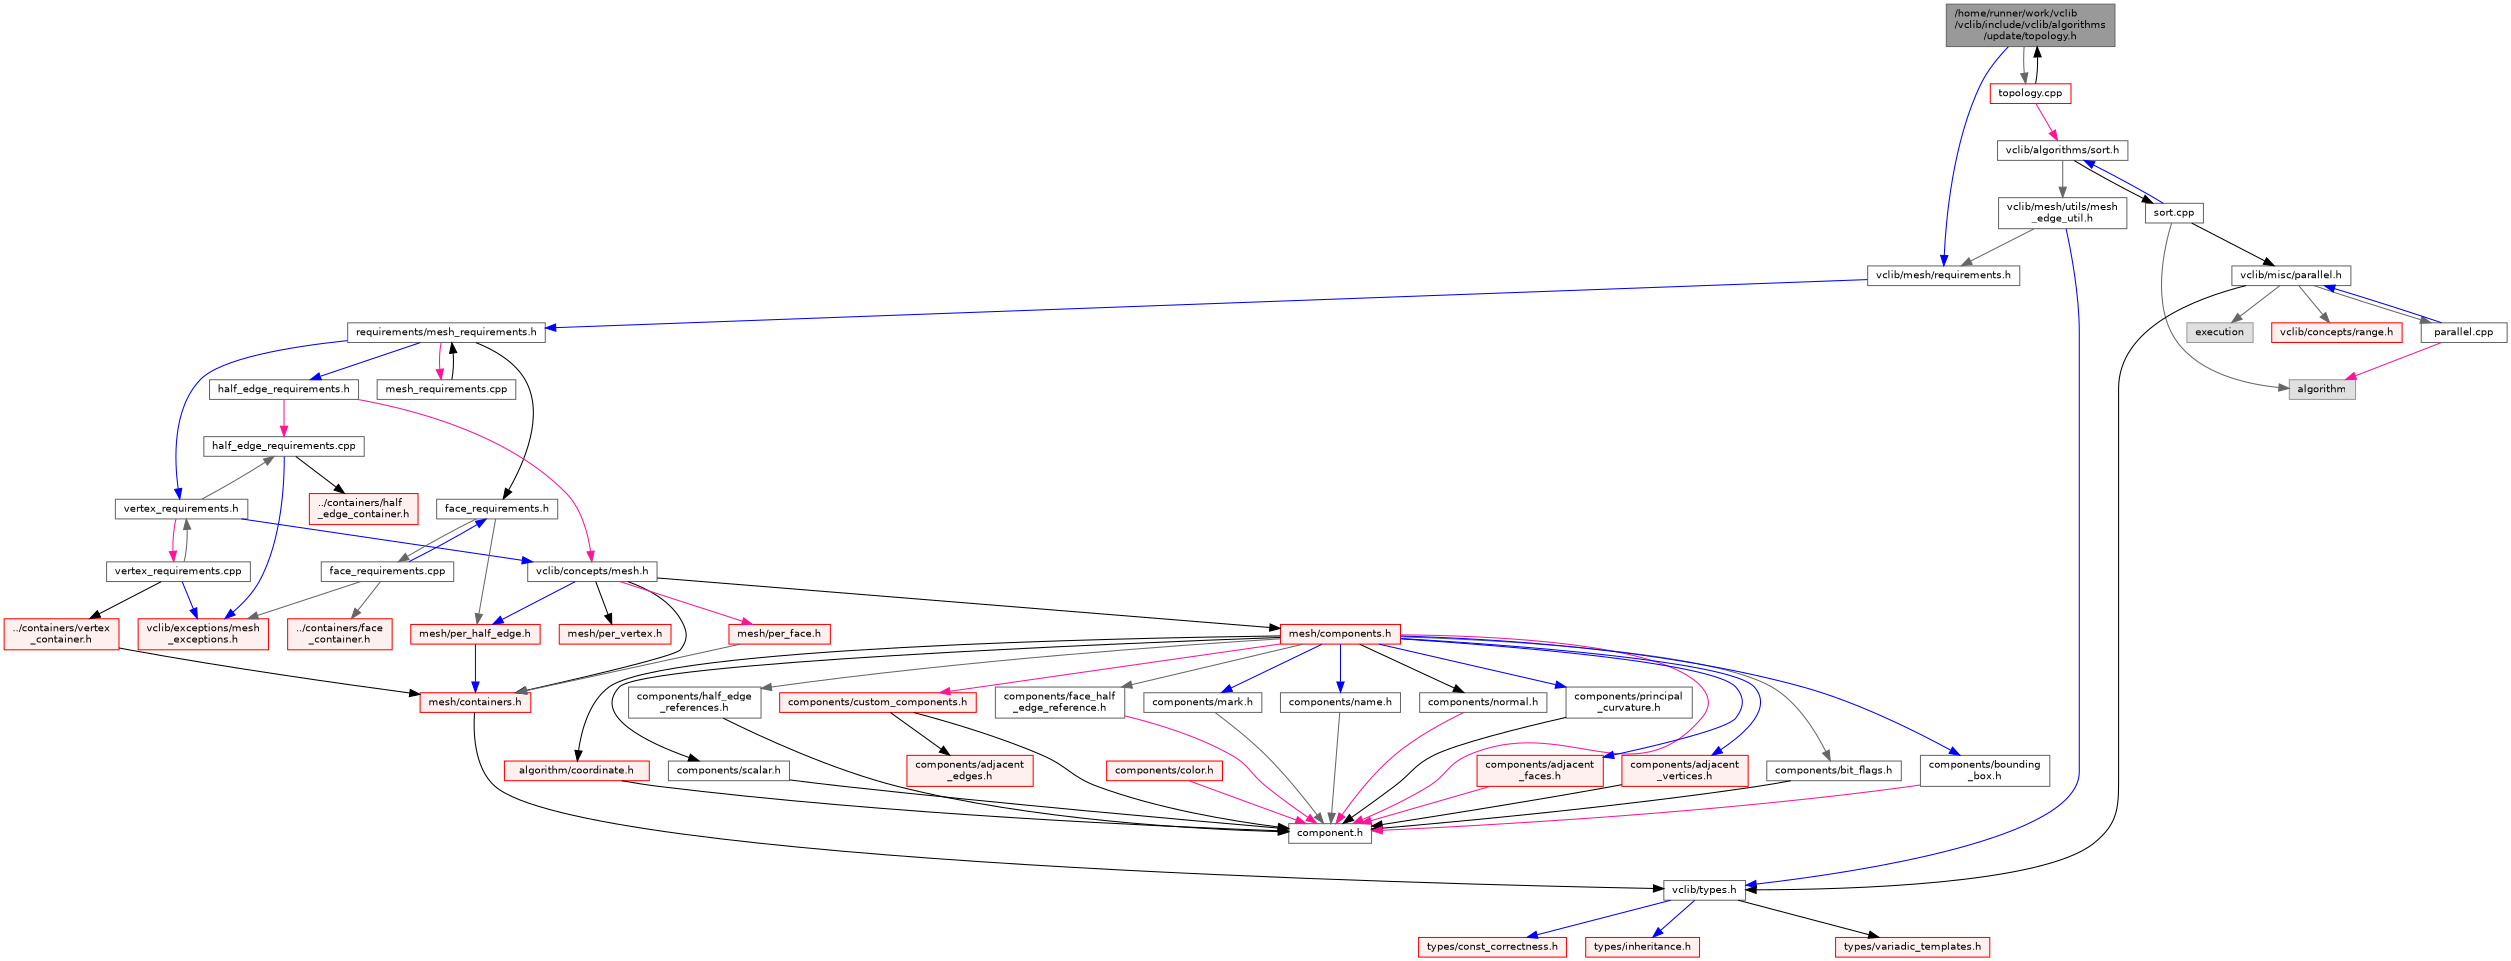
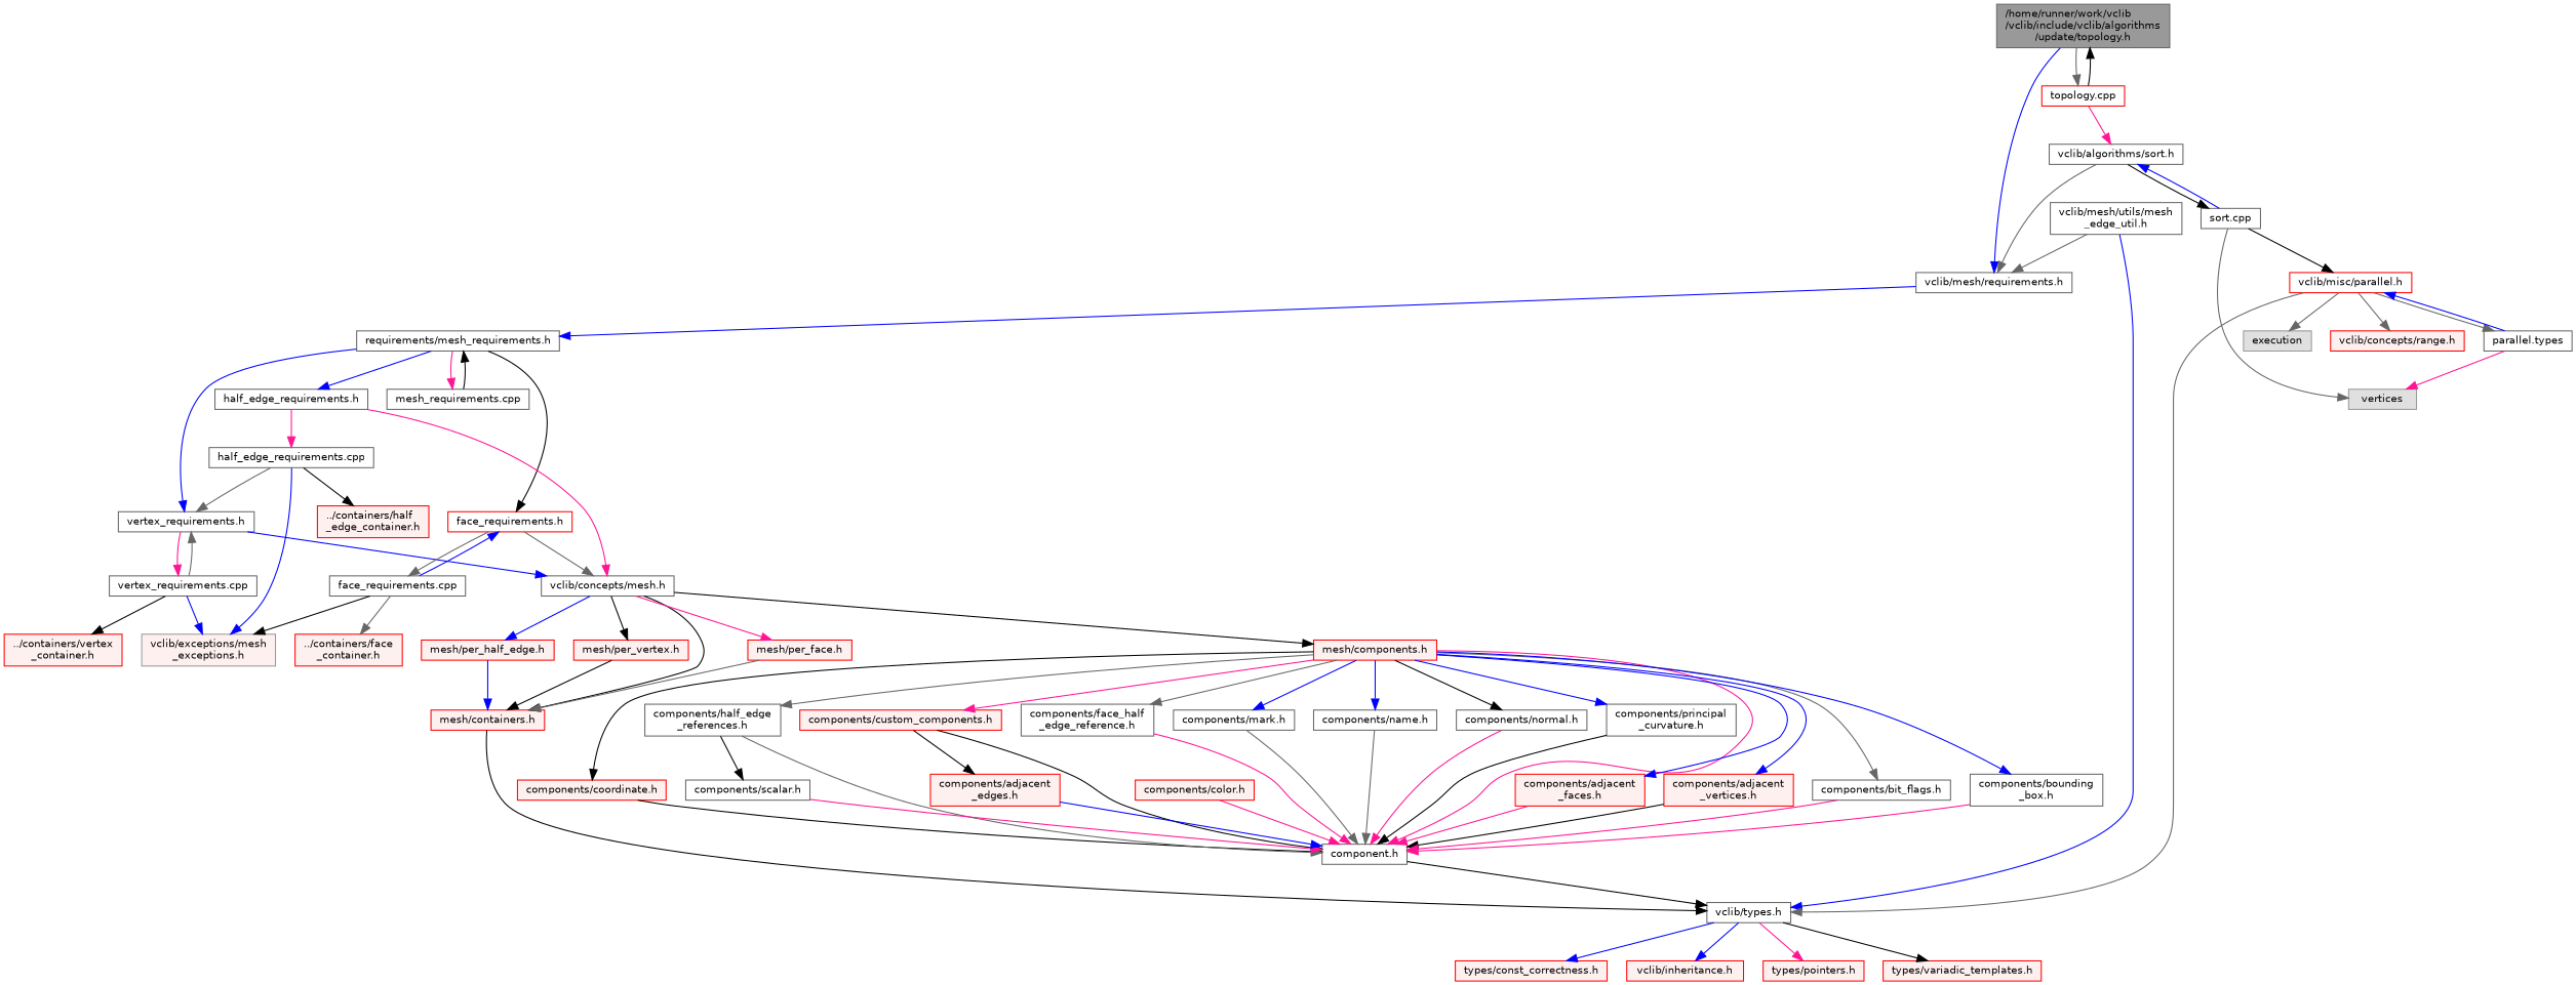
  digraph {
    node [color=grey40 fillcolor=white fontname=Helvetica fontsize=10 shape=box style=filled]
    edge [color=black fontname=Helvetica fontsize=10 labelfontname=Helvetica labelfontsize=10 style=solid]
    n1 [color=gray40 fillcolor=grey60 fontcolor=black height=0.2 label="/home/runner/work/vclib\l/vclib/include/vclib/algorithms\l/update/topology.h" width=0.4]
    n2 [height=0.2 label="vclib/mesh/requirements.h" width=0.4]
    n3 [color=red height=0.2 label="topology.cpp" width=0.4]
    n4 [height=0.2 label="requirements/mesh_requirements.h" width=0.4]
    n5 [height=0.2 label="vclib/algorithms/sort.h" width=0.4]
    n6 [height=0.2 label="half_edge_requirements.h" width=0.4]
    n7 [height=0.2 label="vertex_requirements.h" width=0.4]
-   n8 [height=0.2 label="face_requirements.h" width=0.4]
+   n8 [color=red height=0.2 label="face_requirements.h" width=0.4]
    n9 [height=0.2 label="mesh_requirements.cpp" width=0.4]
    n10 [height=0.2 label="vclib/concepts/mesh.h" width=0.4]
    n11 [height=0.2 label="half_edge_requirements.cpp" width=0.4]
    n12 [height=0.2 label="vertex_requirements.cpp" width=0.4]
    n13 [height=0.2 label="face_requirements.cpp" width=0.4]
    n14 [color=red fillcolor="#FFF0F0" height=0.2 label="mesh/components.h" width=0.4]
    n15 [color=red fillcolor="#FFF0F0" height=0.2 label="mesh/containers.h" width=0.4]
    n16 [color=red fillcolor="#FFF0F0" height=0.2 label="mesh/per_face.h" width=0.4]
    n17 [color=red fillcolor="#FFF0F0" height=0.2 label="mesh/per_half_edge.h" width=0.4]
    n18 [color=red fillcolor="#FFF0F0" height=0.2 label="mesh/per_vertex.h" width=0.4]
-   n19 [color=red fillcolor="#FFF0F0" height=0.2 label="vclib/exceptions/mesh\l_exceptions.h" width=0.4]
+   n19 [color=grey60 fillcolor="#FFF0F0" height=0.2 label="vclib/exceptions/mesh\l_exceptions.h" width=0.4]
    n20 [color=red fillcolor="#FFF0F0" height=0.2 label="../containers/half\l_edge_container.h" width=0.4]
    n21 [height=0.2 label="component.h" width=0.4]
    n22 [color=red fillcolor="#FFF0F0" height=0.2 label="components/adjacent\l_faces.h" width=0.4]
    n23 [color=red fillcolor="#FFF0F0" height=0.2 label="components/adjacent\l_vertices.h" width=0.4]
    n24 [height=0.2 label="components/bit_flags.h" width=0.4]
    n25 [height=0.2 label="components/bounding\l_box.h" width=0.4]
-   n26 [color=red fillcolor="#FFF0F0" height=0.2 label="algorithm/coordinate.h" width=0.4]
+   n26 [color=red fillcolor="#FFF0F0" height=0.2 label="components/coordinate.h" width=0.4]
    n27 [color=red fillcolor="#FFF0F0" height=0.2 label="components/custom_components.h" width=0.4]
    n28 [height=0.2 label="components/face_half\l_edge_reference.h" width=0.4]
    n29 [height=0.2 label="components/half_edge\l_references.h" width=0.4]
    n30 [height=0.2 label="components/mark.h" width=0.4]
    n31 [height=0.2 label="components/name.h" width=0.4]
    n32 [height=0.2 label="components/normal.h" width=0.4]
    n33 [height=0.2 label="components/principal\l_curvature.h" width=0.4]
    n34 [height=0.2 label="components/scalar.h" width=0.4]
    n35 [height=0.2 label="vclib/types.h" width=0.4]
    n36 [color=red fillcolor="#FFF0F0" height=0.2 label="components/adjacent\l_edges.h" width=0.4]
    n37 [color=red fillcolor="#FFF0F0" height=0.2 label="components/color.h" width=0.4]
    n38 [color=red fillcolor="#FFF0F0" height=0.2 label="types/const_correctness.h" width=0.4]
-   n39 [color=red fillcolor="#FFF0F0" height=0.2 label="types/inheritance.h" width=0.4]
+   n39 [color=red fillcolor="#FFF0F0" height=0.2 label="vclib/inheritance.h" width=0.4]
+   n40 [color=red fillcolor="#FFF0F0" height=0.2 label="types/pointers.h" width=0.4]
    n41 [color=red fillcolor="#FFF0F0" height=0.2 label="types/variadic_templates.h" width=0.4]
    n42 [color=red fillcolor="#FFF0F0" height=0.2 label="../containers/vertex\l_container.h" width=0.4]
    n43 [color=red fillcolor="#FFF0F0" height=0.2 label="../containers/face\l_container.h" width=0.4]
    n44 [height=0.2 label="vclib/mesh/utils/mesh\l_edge_util.h" width=0.4]
    n45 [height=0.2 label="sort.cpp" width=0.4]
-   n46 [color=grey60 fillcolor="#E0E0E0" height=0.2 label=algorithm width=0.4]
-   n47 [height=0.2 label="vclib/misc/parallel.h" width=0.4]
+   n46 [color=grey60 fillcolor="#E0E0E0" height=0.2 label=vertices width=0.4]
+   n47 [color=red height=0.2 label="vclib/misc/parallel.h" width=0.4]
    n48 [color=red fillcolor="#FFF0F0" height=0.2 label="vclib/concepts/range.h" width=0.4]
    n49 [color=grey60 fillcolor="#E0E0E0" height=0.2 label=execution width=0.4]
-   n50 [height=0.2 label="parallel.cpp" width=0.4]
+   n50 [height=0.2 label="parallel.types" width=0.4]
    n1 -> n2 [color=blue]
    n1 -> n3 [color=gray40]
    n2 -> n4 [color=blue]
    n3 -> n1
    n3 -> n5 [color=deeppink]
    n4 -> n6 [color=blue]
    n4 -> n7 [color=blue]
    n4 -> n8
    n4 -> n9 [color=deeppink]
-   n5 -> n44 [color=gray40]
+   n5 -> n2 [color=gray40]
    n5 -> n45
    n6 -> n10 [color=deeppink]
    n6 -> n11 [color=deeppink]
    n7 -> n10 [color=blue]
    n7 -> n12 [color=deeppink]
-   n8 -> n17 [color=gray40]
+   n8 -> n10 [color=gray40]
    n8 -> n13 [color=gray40]
    n9 -> n4
    n10 -> n14
    n10 -> n15
    n10 -> n16 [color=deeppink]
    n10 -> n17 [color=blue]
    n10 -> n18
-   n7 -> n11 [color=gray40]
+   n11 -> n7 [color=gray40]
    n11 -> n19 [color=blue]
    n11 -> n20
    n12 -> n7 [color=gray40]
    n12 -> n19 [color=blue]
    n12 -> n42
    n13 -> n8 [color=blue]
-   n13 -> n19 [color=gray40]
+   n13 -> n19
    n13 -> n43 [color=gray40]
    n14 -> n21 [color=deeppink]
    n14 -> n22 [color=blue]
    n14 -> n23 [color=blue]
    n14 -> n24 [color=gray40]
    n14 -> n25 [color=blue]
    n14 -> n26
    n14 -> n27 [color=deeppink]
    n14 -> n28 [color=gray40]
    n14 -> n29 [color=gray40]
    n14 -> n30 [color=blue]
    n14 -> n31 [color=blue]
    n14 -> n32
    n14 -> n33 [color=blue]
-   n14 -> n34
+   n29 -> n34
    n15 -> n35
    n16 -> n15 [color=gray40]
    n17 -> n15 [color=blue]
-   n42 -> n15
+   n18 -> n15
+   n21 -> n35
    n22 -> n21 [color=deeppink]
    n23 -> n21
-   n24 -> n21
+   n24 -> n21 [color=deeppink]
    n25 -> n21 [color=deeppink]
    n26 -> n21
    n27 -> n21
    n27 -> n36
    n28 -> n21 [color=deeppink]
-   n29 -> n21
+   n29 -> n21 [color=gray40]
    n30 -> n21 [color=gray40]
    n31 -> n21 [color=gray40]
    n32 -> n21 [color=deeppink]
    n33 -> n21
-   n34 -> n21
+   n34 -> n21 [color=deeppink]
    n35 -> n38 [color=blue]
    n35 -> n39 [color=blue]
+   n35 -> n40 [color=deeppink]
    n35 -> n41
+   n36 -> n21 [color=blue]
    n37 -> n21 [color=deeppink]
    n44 -> n2 [color=gray40]
    n44 -> n35 [color=blue]
    n45 -> n5 [color=blue]
    n45 -> n46 [color=gray40]
    n45 -> n47
-   n47 -> n35
+   n47 -> n35 [color=gray40]
    n47 -> n48 [color=gray40]
    n47 -> n49 [color=gray40]
    n47 -> n50 [color=gray40]
    n50 -> n46 [color=deeppink]
    n50 -> n47 [color=blue]
  }
